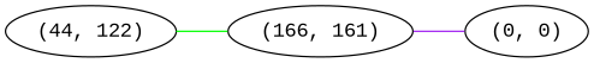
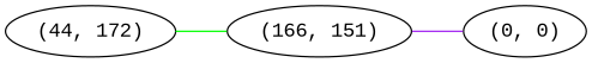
  graph {
    fontname="Liberation Mono"
    rankdir=LR
    node [fontname="Liberation Mono"]
    edge [fontname="Liberation Mono"]
-   "(44, 172)" [label="(44, 122)"]
-   "(166, 151)" [label="(166, 161)"]
+   "(44, 172)"
+   "(166, 151)"
    "(0, 0)"
    "(44, 172)" -- "(166, 151)" [color=green weight=2]
    "(166, 151)" -- "(0, 0)" [color=purple weight=4]
  }
